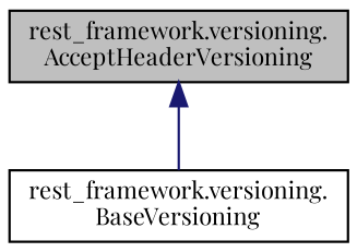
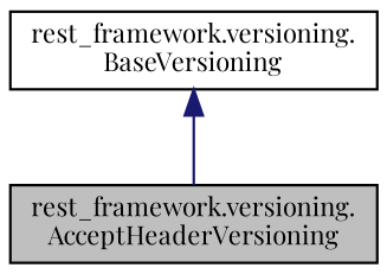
  digraph {
    fontname="Playfair Display"
    node [color=black fontname="Playfair Display" fontsize=10 shape=record style=filled]
    n1 [fillcolor=grey75 fontcolor=black height=0.2 label="rest_framework.versioning.\lAcceptHeaderVersioning" width=0.4]
    n2 [fillcolor=white height=0.2 label="rest_framework.versioning.\lBaseVersioning" width=0.4]
-   n1 -> n2 [color=midnightblue dir=back fontname="Playfair Display" fontsize=10 labelfontname=Helvetica labelfontsize=10 style=solid]
+   n2 -> n1 [color=midnightblue dir=back fontname="Playfair Display" fontsize=10 labelfontname=Helvetica labelfontsize=10 style=solid]
  }
